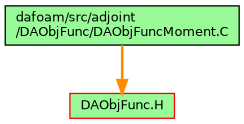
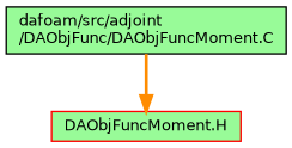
  digraph {
    node [fillcolor=palegreen fontname=Helvetica fontsize=10 shape=record style=filled]
    n1 [color=black fontcolor=black height=0.2 label="dafoam/src/adjoint\l/DAObjFunc/DAObjFuncMoment.C" width=0.4]
-   n2 [color=red height=0.2 label="DAObjFunc.H" width=0.4]
+   n2 [color=red height=0.2 label="DAObjFuncMoment.H" width=0.4]
    n1 -> n2 [color=darkorange fontname=Helvetica fontsize=10 labelfontname=Helvetica labelfontsize=10 style=bold]
  }
